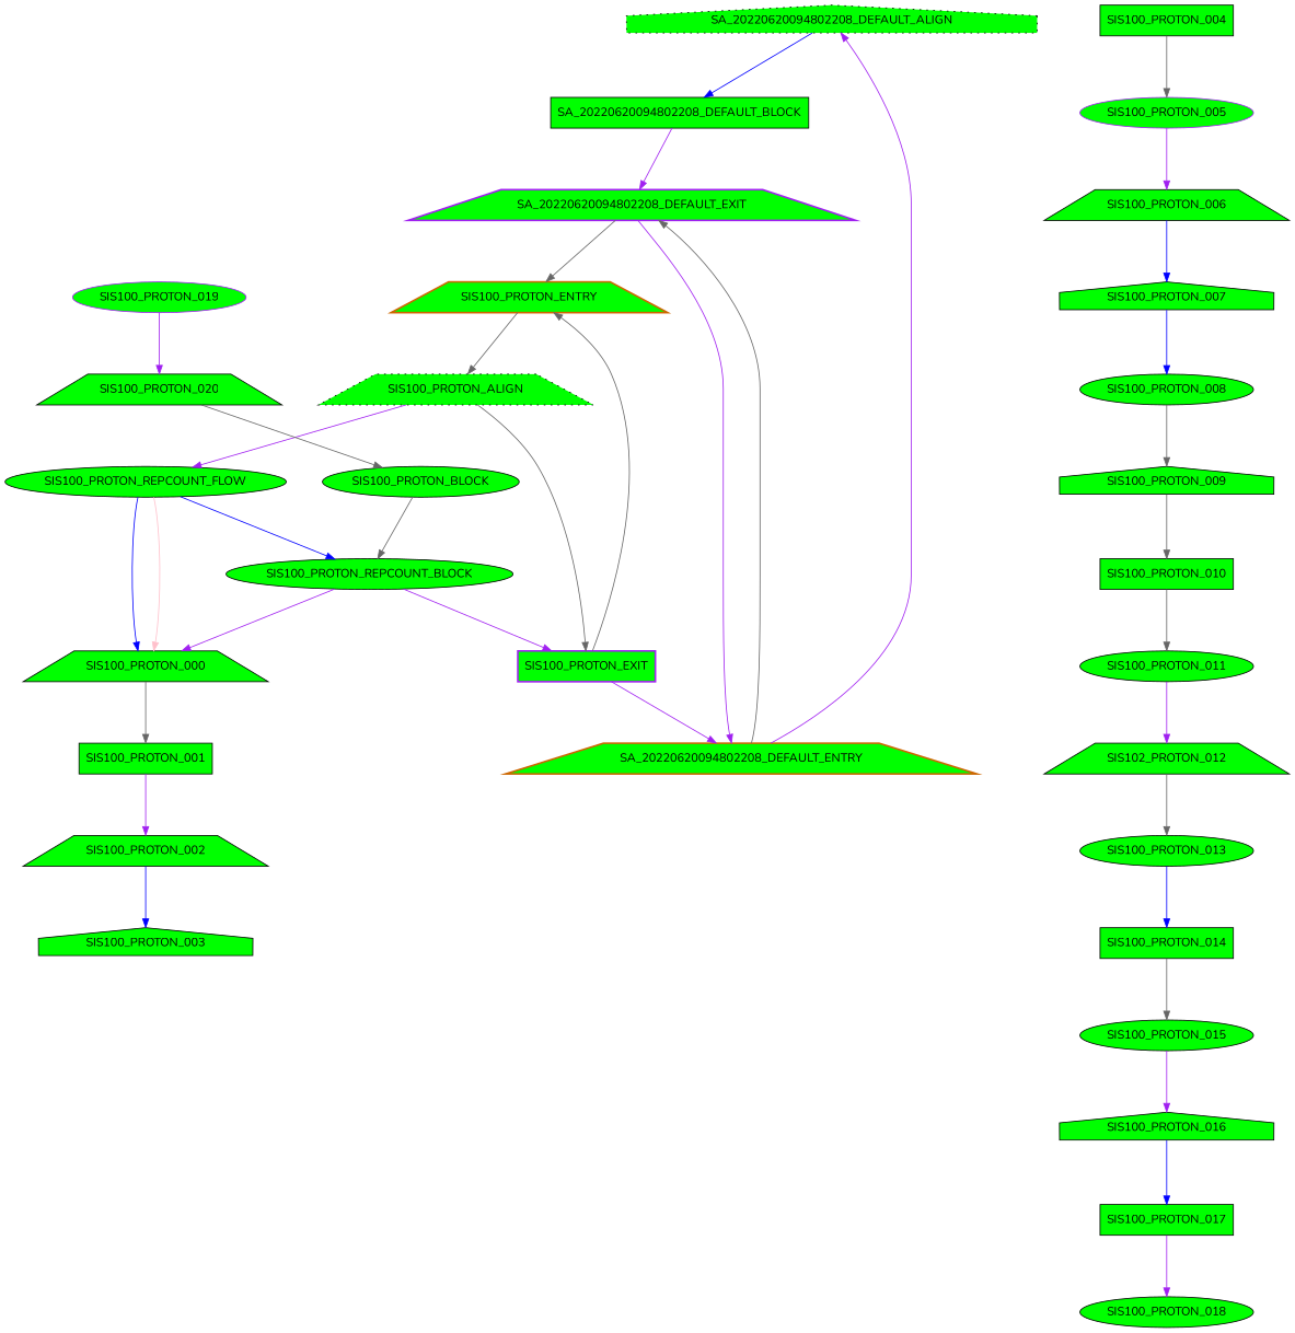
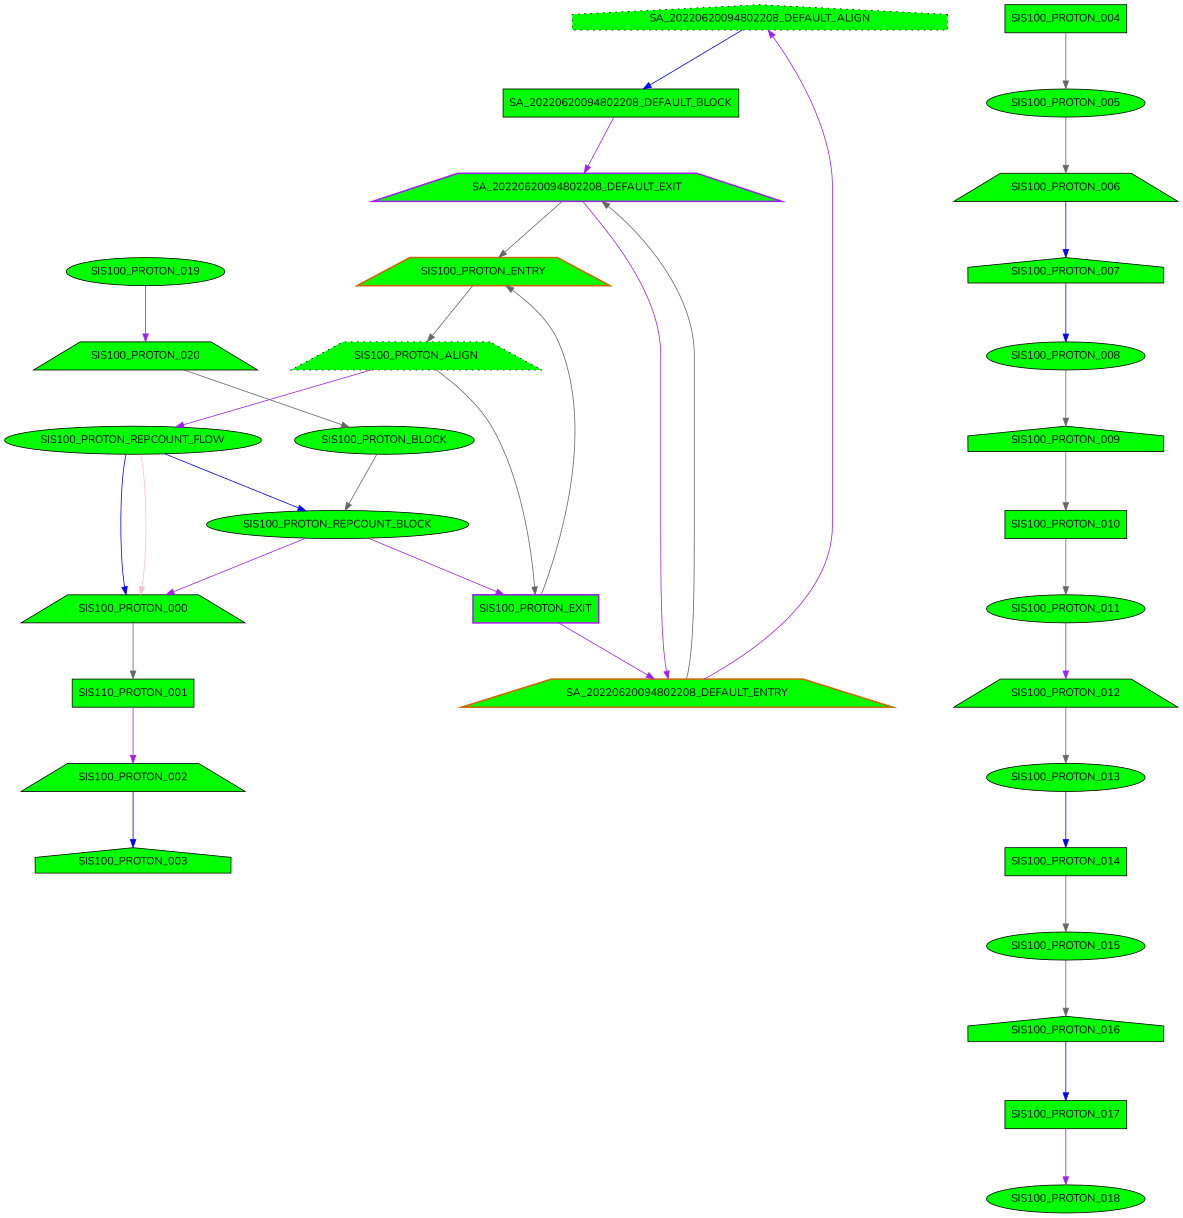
  digraph {
    fontname=Nunito
    mindist=1.0
    nodesep=0.6
    rankdir=TB
    ranksep=1.0
    root=Demo
    node [beamproc=undefined bpentry=false bpexit=false color=black cpu=3 fillcolor=green flags="0x00000102" fontname=Nunito patentry=false patexit=false pattern=SIS100_PROTON shape=ellipse style=filled type=tmsg beamin=1 bpcstart=0 fid=1 gid=310 par="0x0000140000000000" reqnobeam=0 sid=1 tef=0 vacc=0]
    edge [color=gray40 fontname=Nunito type=defdst]
    SA_20220620094802208_DEFAULT_ALIGN [flags="0x00000108" pattern=SA_20220620094802208_DEFAULT qhi=false qil=false qlo=false shape=house style="dotted, filled" tperiod=10000 type=blockalign beamin="" bpcstart="" fid="" gid="" par="" reqnobeam="" sid="" tef="" vacc=""]
    SA_20220620094802208_DEFAULT_BLOCK [flags="0x00000107" pattern=SA_20220620094802208_DEFAULT qhi=false qil=false qlo=false shape=box tperiod=1000000000 type=block beamin="" bpcstart="" fid="" gid="" par="" reqnobeam="" sid="" tef="" vacc=""]
    SA_20220620094802208_DEFAULT_EXIT [color=purple flags="0x00108107" patexit=true pattern=SA_20220620094802208_DEFAULT penwidth=2 qhi=false qil=false qlo=true shape=trapezium tperiod=10000 type=block beamin="" bpcstart="" fid="" gid="" par="" reqnobeam="" sid="" tef="" vacc=""]
    SA_20220620094802208_DEFAULT_ENTRY [color=darkorange3 flags="0x00102107" patentry=true pattern=SA_20220620094802208_DEFAULT penwidth=2 qhi=false qil=false qlo=true shape=trapezium tperiod=10000 type=block beamin="" bpcstart="" fid="" gid="" par="" reqnobeam="" sid="" tef="" vacc=""]
    SIS100_PROTON_ENTRY [color=darkorange3 flags="0x00102107" patentry=true penwidth=2 qhi=false qil=false qlo=true shape=trapezium tperiod=10000 type=block beamin="" bpcstart="" fid="" gid="" par="" reqnobeam="" sid="" tef="" vacc=""]
    SIS100_PROTON_ALIGN [flags="0x00000108" qhi=false qil=false qlo=false shape=trapezium style="dotted, filled" tperiod=10000 type=blockalign beamin="" bpcstart="" fid="" gid="" par="" reqnobeam="" sid="" tef="" vacc=""]
    SIS100_PROTON_000 [beamin=0 bpid=6 evtno=259 shape=trapezium toffs=0]
-   SIS100_PROTON_001 [beamin=0 bpcstart=1 bpid=1 evtno=257 shape=box toffs=20000000]
+   SIS100_PROTON_001 [beamin=0 bpcstart=1 bpid=1 evtno=257 shape=box toffs=20000000 label=SIS110_PROTON_001]
    SIS100_PROTON_002 [beamin=0 bpid=1 evtno=512 shape=trapezium toffs=20000008]
    SIS100_PROTON_003 [beamin=0 bpid=1 evtno=345 shape=house toffs=20000032]
    SIS100_PROTON_004 [beamin=0 bpid=1 evtno=513 shape=box toffs=34000000]
-   SIS100_PROTON_005 [bpid=2 color=purple evtno=512 toffs=106000008]
+   SIS100_PROTON_005 [bpid=2 evtno=512 toffs=106000008]
    SIS100_PROTON_006 [bpid=2 evtno=256 shape=trapezium toffs=120000000]
    SIS100_PROTON_007 [bpid=2 evtno=283 shape=house toffs=675999992]
    SIS100_PROTON_008 [bpid=2 evtno=518 toffs=676000000]
    SIS100_PROTON_009 [bpid=3 evtno=512 shape=house toffs=1218000008]
    SIS100_PROTON_010 [bpid=3 evtno=256 shape=box toffs=1232000000]
    SIS100_PROTON_011 [bpid=4 evtno=512 toffs=1478000008]
-   SIS100_PROTON_012 [bpid=4 evtno=256 shape=trapezium toffs=1492000000 label=SIS102_PROTON_012]
+   SIS100_PROTON_012 [bpid=4 evtno=256 shape=trapezium toffs=1492000000]
    SIS100_PROTON_013 [bpid=4 evtno=285 toffs=1492000024]
    SIS100_PROTON_014 [bpid=5 evtno=512 shape=box toffs=1906000008]
    SIS100_PROTON_015 [bpid=5 evtno=256 toffs=1920000000]
    SIS100_PROTON_016 [bpid=5 evtno=284 shape=house toffs=1920000024]
    SIS100_PROTON_017 [beamin=0 bpid=6 evtno=512 shape=box toffs=1922000008]
    SIS100_PROTON_018 [bpid=5 evtno=520 toffs=1935999992]
-   SIS100_PROTON_019 [beamin=0 bpid=6 color=purple evtno=256 toffs=1936000000]
+   SIS100_PROTON_019 [beamin=0 bpid=6 evtno=256 toffs=1936000000]
    SIS100_PROTON_020 [beamin=0 bpid=6 evtno=258 shape=trapezium toffs=5015000000]
    SIS100_PROTON_BLOCK [flags="0x00000107" qhi=false qil=false qlo=false tperiod=5055000000 type=block beamin="" bpcstart="" fid="" gid="" par="" reqnobeam="" sid="" tef="" vacc=""]
    SIS100_PROTON_REPCOUNT_BLOCK [flags="0x00100107" qhi=false qil=false qlo=true tperiod=10000 type=block beamin="" bpcstart="" fid="" gid="" par="" reqnobeam="" sid="" tef="" vacc=""]
    SIS100_PROTON_REPCOUNT_FLOW [flags="0x00000104" prio=0 qty=0 toffs=0 tvalid=0 type=flow vabs=true beamin="" bpcstart="" fid="" gid="" par="" reqnobeam="" sid="" tef="" vacc=""]
    SIS100_PROTON_EXIT [color=purple flags="0x00108107" patexit=true penwidth=2 qhi=false qil=false qlo=true shape=box tperiod=10000 type=block beamin="" bpcstart="" fid="" gid="" par="" reqnobeam="" sid="" tef="" vacc=""]
    SA_20220620094802208_DEFAULT_ALIGN -> SA_20220620094802208_DEFAULT_BLOCK [color=blue]
    SA_20220620094802208_DEFAULT_BLOCK -> SA_20220620094802208_DEFAULT_EXIT [color=purple]
    SA_20220620094802208_DEFAULT_EXIT -> SA_20220620094802208_DEFAULT_ENTRY [color=purple type=altdst]
    SA_20220620094802208_DEFAULT_EXIT -> SIS100_PROTON_ENTRY
    SA_20220620094802208_DEFAULT_ENTRY -> SA_20220620094802208_DEFAULT_ALIGN [color=purple]
    SA_20220620094802208_DEFAULT_ENTRY -> SA_20220620094802208_DEFAULT_EXIT [type=altdst]
    SIS100_PROTON_ENTRY -> SIS100_PROTON_ALIGN
    SIS100_PROTON_ALIGN -> SIS100_PROTON_REPCOUNT_FLOW [color=purple]
    SIS100_PROTON_ALIGN -> SIS100_PROTON_EXIT [type=altdst]
    SIS100_PROTON_000 -> SIS100_PROTON_001
    SIS100_PROTON_001 -> SIS100_PROTON_002 [color=purple]
    SIS100_PROTON_002 -> SIS100_PROTON_003 [color=blue]
    SIS100_PROTON_004 -> SIS100_PROTON_005
-   SIS100_PROTON_005 -> SIS100_PROTON_006 [color=purple]
+   SIS100_PROTON_005 -> SIS100_PROTON_006
    SIS100_PROTON_006 -> SIS100_PROTON_007 [color=blue]
    SIS100_PROTON_007 -> SIS100_PROTON_008 [color=blue]
    SIS100_PROTON_008 -> SIS100_PROTON_009
    SIS100_PROTON_009 -> SIS100_PROTON_010
    SIS100_PROTON_010 -> SIS100_PROTON_011
    SIS100_PROTON_011 -> SIS100_PROTON_012 [color=purple]
    SIS100_PROTON_012 -> SIS100_PROTON_013
    SIS100_PROTON_013 -> SIS100_PROTON_014 [color=blue]
    SIS100_PROTON_014 -> SIS100_PROTON_015
-   SIS100_PROTON_015 -> SIS100_PROTON_016 [color=purple]
+   SIS100_PROTON_015 -> SIS100_PROTON_016
    SIS100_PROTON_016 -> SIS100_PROTON_017 [color=blue]
    SIS100_PROTON_017 -> SIS100_PROTON_018 [color=purple]
    SIS100_PROTON_019 -> SIS100_PROTON_020 [color=purple]
    SIS100_PROTON_020 -> SIS100_PROTON_BLOCK
    SIS100_PROTON_BLOCK -> SIS100_PROTON_REPCOUNT_BLOCK
    SIS100_PROTON_REPCOUNT_BLOCK -> SIS100_PROTON_000 [color=purple type=altdst]
    SIS100_PROTON_REPCOUNT_BLOCK -> SIS100_PROTON_EXIT [color=purple]
    SIS100_PROTON_REPCOUNT_FLOW -> SIS100_PROTON_000 [color=blue]
    SIS100_PROTON_REPCOUNT_FLOW -> SIS100_PROTON_000 [color=pink type=flowdst]
    SIS100_PROTON_REPCOUNT_FLOW -> SIS100_PROTON_REPCOUNT_BLOCK [color=blue type=target]
    SIS100_PROTON_EXIT -> SA_20220620094802208_DEFAULT_ENTRY [color=purple type=altdst]
    SIS100_PROTON_EXIT -> SIS100_PROTON_ENTRY
  }
